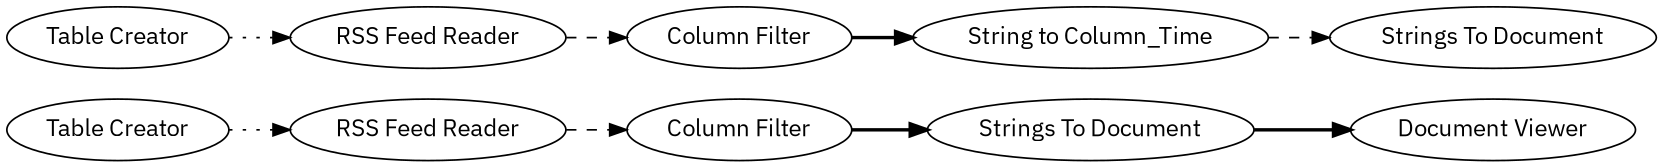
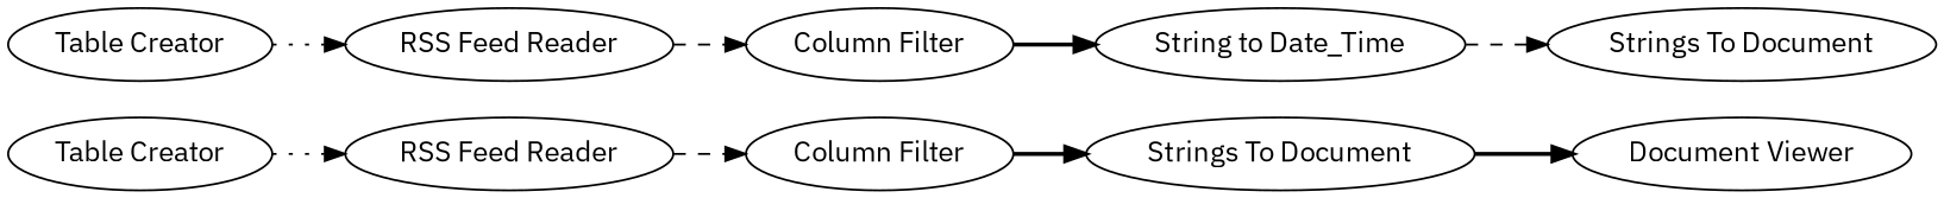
  digraph {
    rankdir=LR
    fontname="IBM Plex Sans"
    node [fontname="IBM Plex Sans"]
    edge [style=bold fontname="IBM Plex Sans"]
    n1 [label="Column Filter"]
    n2 [label="Strings To Document"]
    n3 [label="Document Viewer"]
-   n4 [label="String to Column_Time"]
+   n4 [label="String to Date_Time"]
    n5 [label="Strings To Document"]
    n6 [label="Column Filter"]
    n7 [label="Table Creator"]
    n8 [label="RSS Feed Reader"]
    n9 [label="RSS Feed Reader"]
    n10 [label="Table Creator"]
    n1 -> n2
    n2 -> n3
    n4 -> n5 [style=dashed]
    n6 -> n4
    n7 -> n8 [style=dotted]
    n8 -> n1 [style=dashed]
    n9 -> n6 [style=dashed]
    n10 -> n9 [style=dotted]
  }
